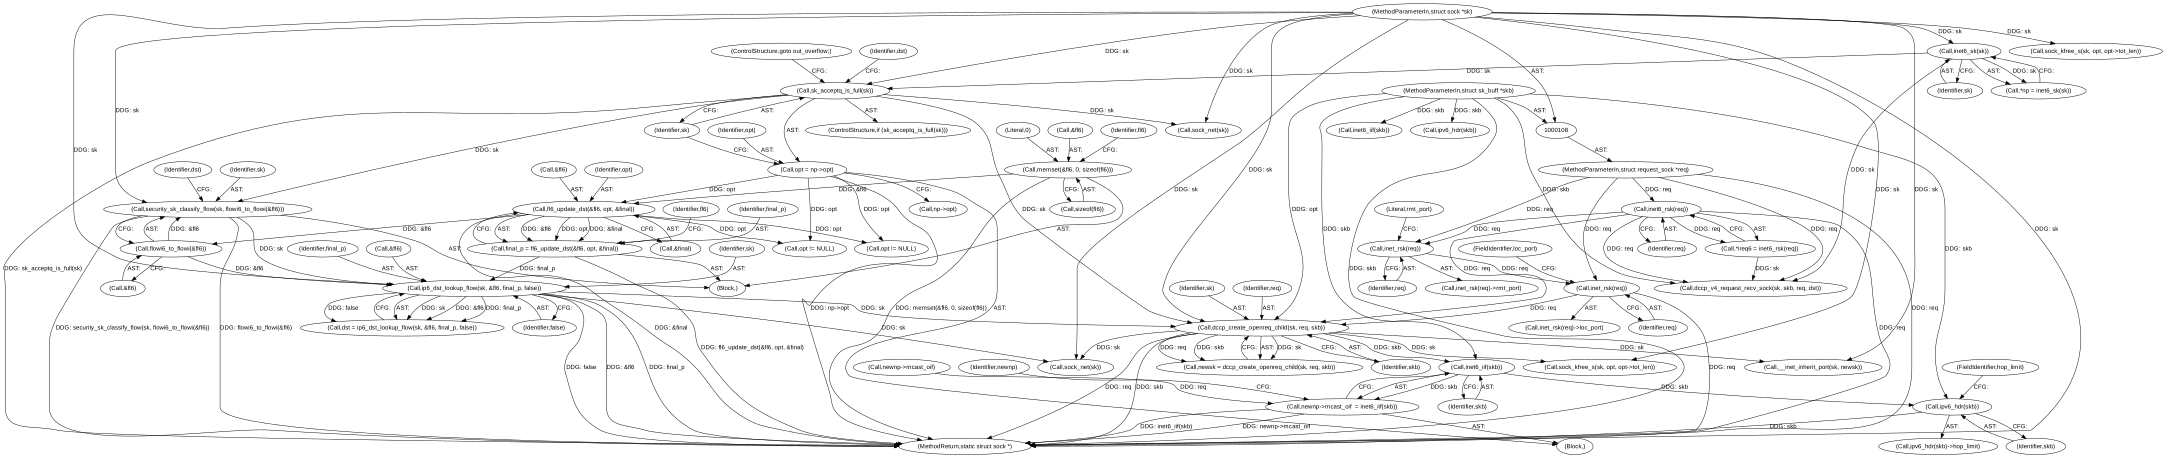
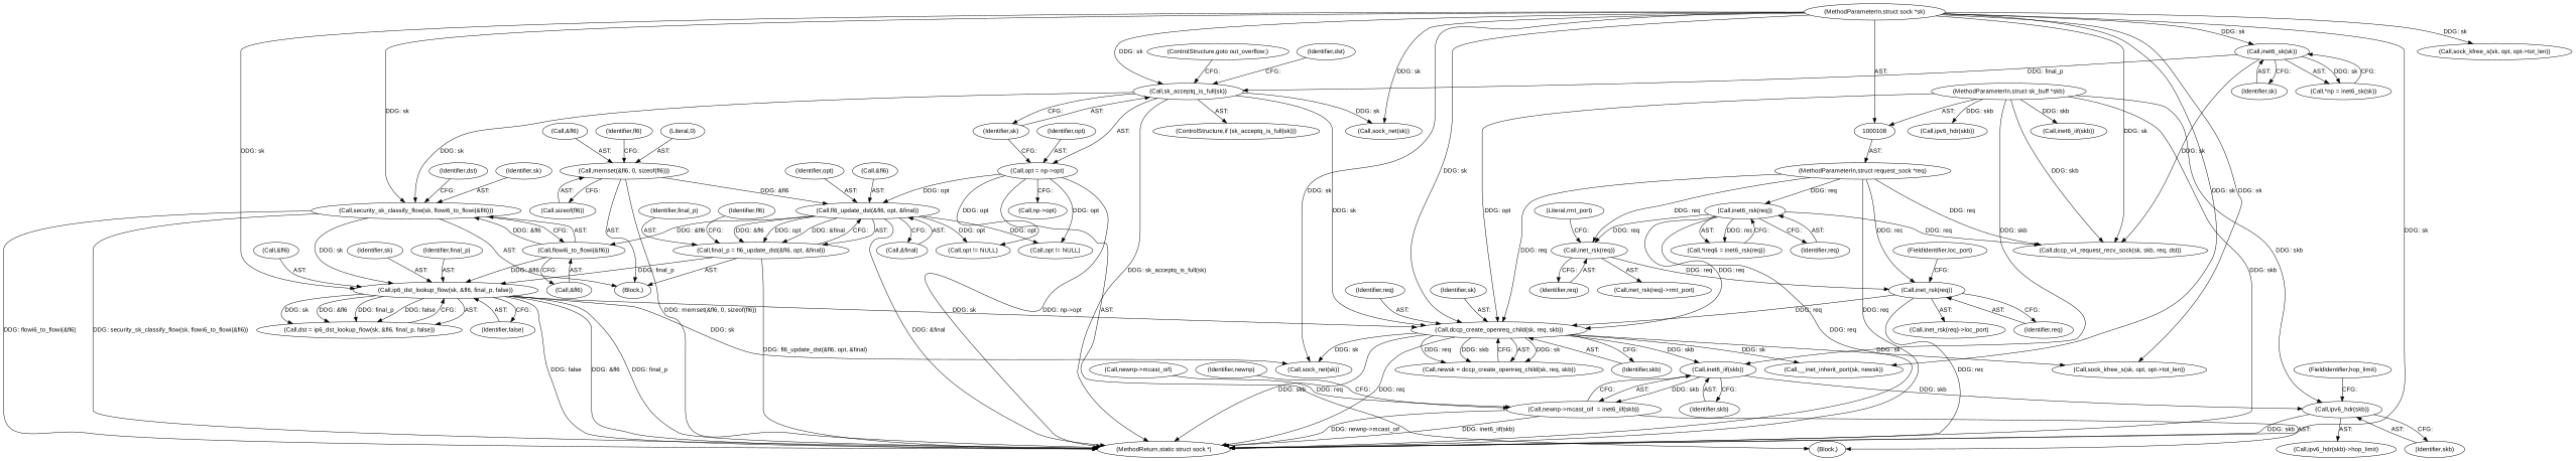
  digraph {
    fontname="Liberation Sans"
    node [fontname="Liberation Sans"]
    edge [fontname="Liberation Sans"]
    n1 [label="(Call,inet6_iif(skb))"]
    n2 [label="(Call,newnp->mcast_oif  = inet6_iif(skb))"]
    n3 [label="(Call,ipv6_hdr(skb))"]
    n4 [label="(Identifier,skb)"]
    n5 [label="(MethodReturn,static struct sock *)"]
    n6 [label="(Block,)"]
    n7 [label="(Call,ipv6_hdr(skb)->hop_limit)"]
    n8 [label="(Identifier,skb)"]
    n9 [label="(Call,dccp_create_openreq_child(sk, req, skb))"]
    n10 [label="(Call,newsk = dccp_create_openreq_child(sk, req, skb))"]
    n11 [label="(Identifier,skb)"]
    n12 [label="(Call,sock_net(sk))"]
    n13 [label="(Call,__inet_inherit_port(sk, newsk))"]
    n14 [label="(Call,sock_kfree_s(sk, opt, opt->tot_len))"]
    n15 [label="(Call,sk_acceptq_is_full(sk))"]
    n16 [label="(Call,security_sk_classify_flow(sk, flowi6_to_flowi(&fl6)))"]
    n17 [label="(Call,sock_net(sk))"]
    n18 [label="(ControlStructure,if (sk_acceptq_is_full(sk)))"]
    n19 [label="(Identifier,sk)"]
    n20 [label="(Call,opt = np->opt)"]
    n21 [label="(Call,ip6_dst_lookup_flow(sk, &fl6, final_p, false))"]
    n22 [label="(Call,flowi6_to_flowi(&fl6))"]
    n23 [label="(Block,)"]
    n24 [label="(Call,inet6_sk(sk))"]
    n25 [label="(Identifier,sk)"]
    n26 [label="(Call,*np = inet6_sk(sk))"]
    n27 [label="(Call,dccp_v4_request_recv_sock(sk, skb, req, dst))"]
    n28 [label="(MethodParameterIn,struct sock *sk)"]
    n29 [label="(Call,sock_kfree_s(sk, opt, opt->tot_len))"]
    1000108
    n31 [label="(Identifier,false)"]
    n32 [label="(Call,dst = ip6_dst_lookup_flow(sk, &fl6, final_p, false))"]
    n33 [label="(MethodParameterIn,struct request_sock *req)"]
    n34 [label="(Call,&fl6)"]
    n35 [label="(Call,fl6_update_dst(&fl6, opt, &final))"]
    n36 [label="(Call,final_p = fl6_update_dst(&fl6, opt, &final))"]
    n37 [label="(Call,opt != NULL)"]
    n38 [label="(Call,&final)"]
    n39 [label="(Call,opt != NULL)"]
    n40 [label="(Call,memset(&fl6, 0, sizeof(fl6)))"]
    n41 [label="(Call,sizeof(fl6))"]
    n42 [label="(Call,np->opt)"]
    n43 [label="(Call,inet6_rsk(req))"]
    n44 [label="(Call,inet_rsk(req))"]
    n45 [label="(Call,*ireq6 = inet6_rsk(req))"]
    n46 [label="(Identifier,req)"]
    n47 [label="(Call,inet_rsk(req))"]
    n48 [label="(Call,inet_rsk(req)->rmt_port)"]
    n49 [label="(Identifier,req)"]
    n50 [label="(Call,inet_rsk(req)->loc_port)"]
    n51 [label="(Identifier,req)"]
    n52 [label="(MethodParameterIn,struct sk_buff *skb)"]
    n53 [label="(Call,inet6_iif(skb))"]
    n54 [label="(Call,ipv6_hdr(skb))"]
    n55 [label="(Identifier,req)"]
    n56 [label="(ControlStructure,goto out_overflow;)"]
    n57 [label="(Identifier,fl6)"]
    n58 [label="(Identifier,dst)"]
    n59 [label="(Literal,rmt_port)"]
    n60 [label="(Identifier,sk)"]
    n61 [label="(Identifier,sk)"]
    n62 [label="(Call,newnp->mcast_oif)"]
    n63 [label="(Identifier,fl6)"]
    n64 [label="(Identifier,opt)"]
    n65 [label="(Literal,0)"]
    n66 [label="(Identifier,sk)"]
    n67 [label="(Identifier,final_p)"]
    n68 [label="(Call,&fl6)"]
    n69 [label="(FieldIdentifier,hop_limit)"]
    n70 [label="(Identifier,dst)"]
    n71 [label="(Identifier,newnp)"]
    n72 [label="(Identifier,final_p)"]
    n73 [label="(Call,&fl6)"]
    n74 [label="(Call,&fl6)"]
    n75 [label="(FieldIdentifier,loc_port)"]
    n76 [label="(Identifier,opt)"]
    n1 -> n2 [label="AST: "]
    n1 -> n2 [label="DDG: skb"]
    n1 -> n3 [label="DDG: skb"]
    n1 -> n4 [label="CFG: "]
    n2 -> n1 [label="CFG: "]
    n2 -> n5 [label="DDG: inet6_iif(skb)"]
    n2 -> n5 [label="DDG: newnp->mcast_oif"]
    n2 -> n6 [label="AST: "]
    n3 -> n5 [label="DDG: skb"]
    n3 -> n7 [label="AST: "]
    n3 -> n8 [label="CFG: "]
    n4 -> n1 [label="AST: "]
    n8 -> n3 [label="AST: "]
    n9 -> n1 [label="DDG: skb"]
    n9 -> n5 [label="DDG: skb"]
    n9 -> n5 [label="DDG: req"]
    n9 -> n10 [label="AST: "]
    n9 -> n10 [label="DDG: sk"]
    n9 -> n10 [label="DDG: req"]
    n9 -> n10 [label="DDG: skb"]
    n9 -> n11 [label="CFG: "]
    n9 -> n12 [label="DDG: sk"]
    n9 -> n13 [label="DDG: sk"]
    n9 -> n14 [label="DDG: sk"]
    n10 -> n9 [label="CFG: "]
    n11 -> n9 [label="AST: "]
    n15 -> n5 [label="DDG: sk_acceptq_is_full(sk)"]
    n15 -> n9 [label="DDG: sk"]
    n15 -> n16 [label="DDG: sk"]
    n15 -> n17 [label="DDG: sk"]
    n15 -> n18 [label="AST: "]
    n15 -> n19 [label="CFG: "]
    n15 -> n20 [label="AST: "]
    n16 -> n5 [label="DDG: flowi6_to_flowi(&fl6)"]
    n16 -> n5 [label="DDG: security_sk_classify_flow(sk, flowi6_to_flowi(&fl6))"]
    n16 -> n21 [label="DDG: sk"]
    n16 -> n22 [label="CFG: "]
    n16 -> n23 [label="AST: "]
    n19 -> n15 [label="AST: "]
    n19 -> n20 [label="CFG: "]
    n20 -> n5 [label="DDG: np->opt"]
    n20 -> n6 [label="AST: "]
    n20 -> n35 [label="DDG: opt"]
    n20 -> n37 [label="DDG: opt"]
    n20 -> n39 [label="DDG: opt"]
    n20 -> n42 [label="CFG: "]
    n21 -> n5 [label="DDG: false"]
    n21 -> n5 [label="DDG: &fl6"]
    n21 -> n5 [label="DDG: final_p"]
    n21 -> n9 [label="DDG: sk"]
    n21 -> n12 [label="DDG: sk"]
    n21 -> n31 [label="CFG: "]
    n21 -> n32 [label="AST: "]
    n21 -> n32 [label="DDG: sk"]
    n21 -> n32 [label="DDG: &fl6"]
    n21 -> n32 [label="DDG: final_p"]
    n21 -> n32 [label="DDG: false"]
    n22 -> n16 [label="AST: "]
    n22 -> n16 [label="DDG: &fl6"]
    n22 -> n21 [label="DDG: &fl6"]
    n22 -> n34 [label="CFG: "]
-   n24 -> n15 [label="DDG: sk"]
+   n24 -> n15 [label="DDG: final_p"]
    n24 -> n25 [label="CFG: "]
    n24 -> n26 [label="AST: "]
    n24 -> n26 [label="DDG: sk"]
    n24 -> n27 [label="DDG: sk"]
    n25 -> n24 [label="AST: "]
    n26 -> n24 [label="CFG: "]
    n28 -> n5 [label="DDG: sk"]
    n28 -> n9 [label="DDG: sk"]
    n28 -> n12 [label="DDG: sk"]
    n28 -> n13 [label="DDG: sk"]
    n28 -> n14 [label="DDG: sk"]
    n28 -> n15 [label="DDG: sk"]
    n28 -> n16 [label="DDG: sk"]
    n28 -> n17 [label="DDG: sk"]
    n28 -> n21 [label="DDG: sk"]
    n28 -> n24 [label="DDG: sk"]
-   n45 -> n27 [label="DDG: sk"]
+   n28 -> n27 [label="DDG: sk"]
    n28 -> n29 [label="DDG: sk"]
    n28 -> 1000108 [label="AST: "]
    1000108 -> n33 [label="AST: "]
    n31 -> n21 [label="AST: "]
    n32 -> n21 [label="CFG: "]
    n33 -> n5 [label="DDG: req"]
+   n33 -> n9 [label="DDG: req"]
    n33 -> n27 [label="DDG: req"]
    n33 -> n43 [label="DDG: req"]
    n33 -> n44 [label="DDG: req"]
    n33 -> n47 [label="DDG: req"]
    n34 -> n22 [label="AST: "]
    n35 -> n5 [label="DDG: &final"]
    n35 -> n22 [label="DDG: &fl6"]
    n35 -> n36 [label="AST: "]
    n35 -> n36 [label="DDG: &fl6"]
    n35 -> n36 [label="DDG: opt"]
    n35 -> n36 [label="DDG: &final"]
    n35 -> n37 [label="DDG: opt"]
    n35 -> n38 [label="CFG: "]
    n35 -> n39 [label="DDG: opt"]
    n36 -> n5 [label="DDG: fl6_update_dst(&fl6, opt, &final)"]
    n36 -> n21 [label="DDG: final_p"]
    n36 -> n23 [label="AST: "]
    n36 -> n35 [label="CFG: "]
    n38 -> n35 [label="AST: "]
    n40 -> n5 [label="DDG: memset(&fl6, 0, sizeof(fl6))"]
    n40 -> n23 [label="AST: "]
    n40 -> n35 [label="DDG: &fl6"]
    n40 -> n41 [label="CFG: "]
    n41 -> n40 [label="AST: "]
    n43 -> n5 [label="DDG: req"]
    n43 -> n9 [label="DDG: req"]
    n43 -> n27 [label="DDG: req"]
    n43 -> n44 [label="DDG: req"]
    n43 -> n45 [label="AST: "]
    n43 -> n45 [label="DDG: req"]
    n43 -> n46 [label="CFG: "]
    n44 -> n47 [label="DDG: req"]
    n44 -> n48 [label="AST: "]
    n44 -> n49 [label="CFG: "]
    n45 -> n43 [label="CFG: "]
    n46 -> n43 [label="AST: "]
    n47 -> n5 [label="DDG: req"]
    n47 -> n9 [label="DDG: req"]
    n47 -> n50 [label="AST: "]
    n47 -> n51 [label="CFG: "]
    n49 -> n44 [label="AST: "]
    n51 -> n47 [label="AST: "]
    n52 -> n1 [label="DDG: skb"]
    n52 -> n3 [label="DDG: skb"]
    n52 -> n5 [label="DDG: skb"]
    n52 -> n9 [label="DDG: opt"]
    n52 -> n27 [label="DDG: skb"]
    n52 -> 1000108 [label="AST: "]
    n52 -> n53 [label="DDG: skb"]
    n52 -> n54 [label="DDG: skb"]
    n55 -> n9 [label="AST: "]
    n56 -> n15 [label="CFG: "]
    n57 -> n40 [label="CFG: "]
    n58 -> n16 [label="CFG: "]
    n59 -> n44 [label="CFG: "]
    n60 -> n9 [label="AST: "]
    n61 -> n16 [label="AST: "]
    n62 -> n2 [label="DDG: req"]
    n63 -> n36 [label="CFG: "]
    n64 -> n35 [label="AST: "]
    n65 -> n40 [label="AST: "]
    n66 -> n21 [label="AST: "]
    n67 -> n21 [label="AST: "]
    n68 -> n40 [label="AST: "]
    n69 -> n3 [label="CFG: "]
    n70 -> n15 [label="CFG: "]
    n71 -> n2 [label="CFG: "]
    n72 -> n36 [label="AST: "]
    n73 -> n21 [label="AST: "]
    n74 -> n35 [label="AST: "]
    n75 -> n47 [label="CFG: "]
    n76 -> n20 [label="AST: "]
  }
